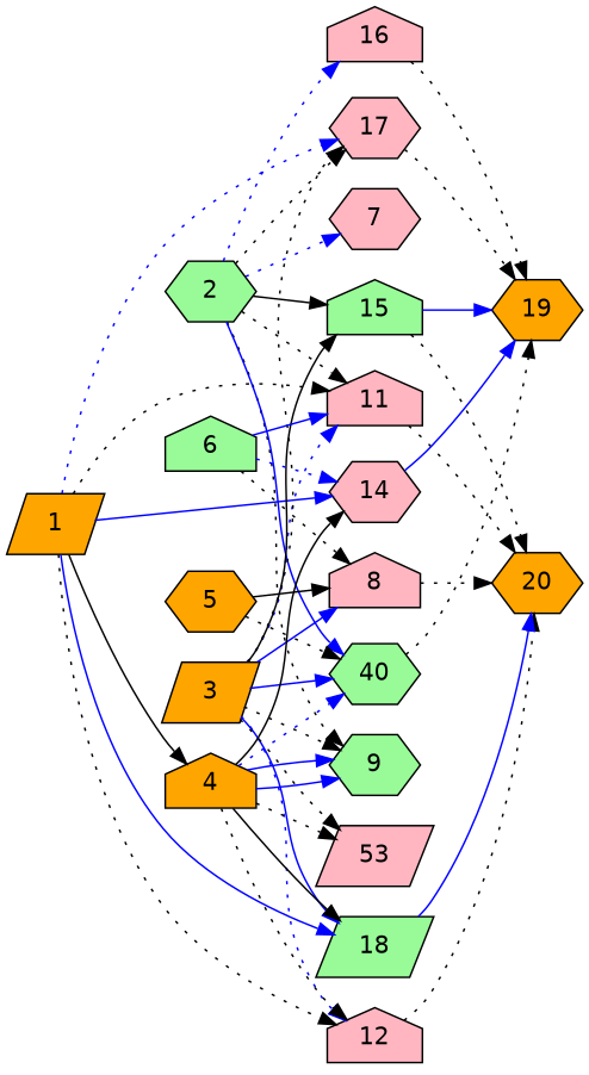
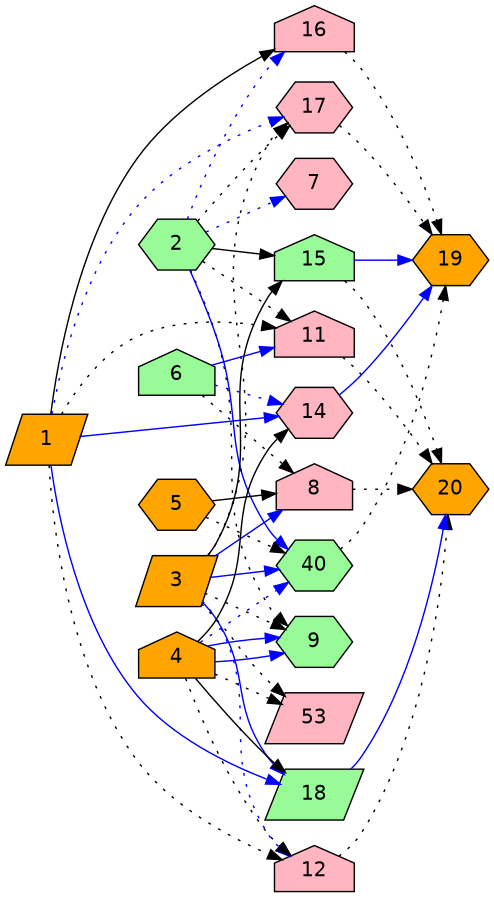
  digraph {
    fontname="DejaVu Sans"
    rankdir=LR
    node [alpha=0.16 fillcolor=lightpink fontname="DejaVu Sans" shape=hexagon style=filled]
    edge [color=black fontname="DejaVu Sans" style=dotted]
    1 [alpha=0.18 expect_size=14011392 fillcolor=orange shape=parallelogram]
    11 [alpha=0.10 expect_size=13271040 shape=house]
    12 [alpha=0.19 expect_size=8586240 shape=house]
    14 [alpha=0.02 expect_size=24564736]
    16 [expect_size=16104448 shape=house]
    17 [alpha=0.19 expect_size=8900608]
    18 [alpha=0.08 expect_size=9886720 fillcolor=palegreen shape=parallelogram]
    20 [alpha=0.00 expect_size=13774848 fillcolor=orange]
    19 [alpha=0.13 expect_size=23449600 fillcolor=orange]
    2 [alpha=0.11 expect_size=26097664 fillcolor=palegreen]
    7 [alpha=0.00 expect_size=41670656]
    9 [expect_size=20033536 fillcolor=palegreen]
    n13 [alpha=0.12 expect_size=31117312 fillcolor=palegreen label=40]
    15 [alpha=0.12 expect_size=31566848 fillcolor=palegreen shape=house]
    3 [expect_size=9810944 fillcolor=orange shape=parallelogram]
    8 [alpha=0.06 expect_size=45389824 shape=house]
    n17 [alpha=0.12 expect_size=34918400 label=53 shape=parallelogram]
    4 [alpha=0.03 expect_size=35248128 fillcolor=orange shape=house]
    5 [alpha=0.13 expect_size=37544960 fillcolor=orange]
    6 [alpha=0.17 expect_size=11202560 fillcolor=palegreen shape=house]
    1 -> 11
    1 -> 12
    1 -> 14 [color=blue style=solid]
-   1 -> 4 [style=solid]
+   1 -> 16 [style=solid]
    1 -> 17 [color=blue]
    1 -> 18 [color=blue style=solid]
    11 -> 20
    12 -> 20
    14 -> 19 [color=blue style=solid]
    16 -> 19
    17 -> 19
    18 -> 20 [color=blue style=solid]
    2 -> 11
    2 -> 16 [color=blue]
    2 -> 17
    2 -> 7 [color=blue]
    2 -> 9
    2 -> n13 [color=blue style=solid]
    2 -> 15 [style=solid]
    n13 -> 19
    15 -> 20
    15 -> 19 [color=blue style=solid]
-   3 -> 11 [color=blue]
    3 -> 12 [color=blue]
    3 -> 17
    3 -> 18 [color=blue style=solid]
    3 -> 9
    3 -> n13 [color=blue style=solid]
    3 -> 15 [style=solid]
    3 -> 8 [color=blue style=solid]
    3 -> n17
    8 -> 20
    4 -> 12
    4 -> 14 [style=solid]
    4 -> 18 [style=solid]
    4 -> 9 [color=blue style=solid]
    4 -> 9 [color=blue style=solid]
    4 -> n13 [color=blue]
    4 -> n17
    5 -> n13
    5 -> 8 [style=solid]
    6 -> 11 [color=blue style=solid]
    6 -> 14 [color=blue]
    6 -> 8
  }
